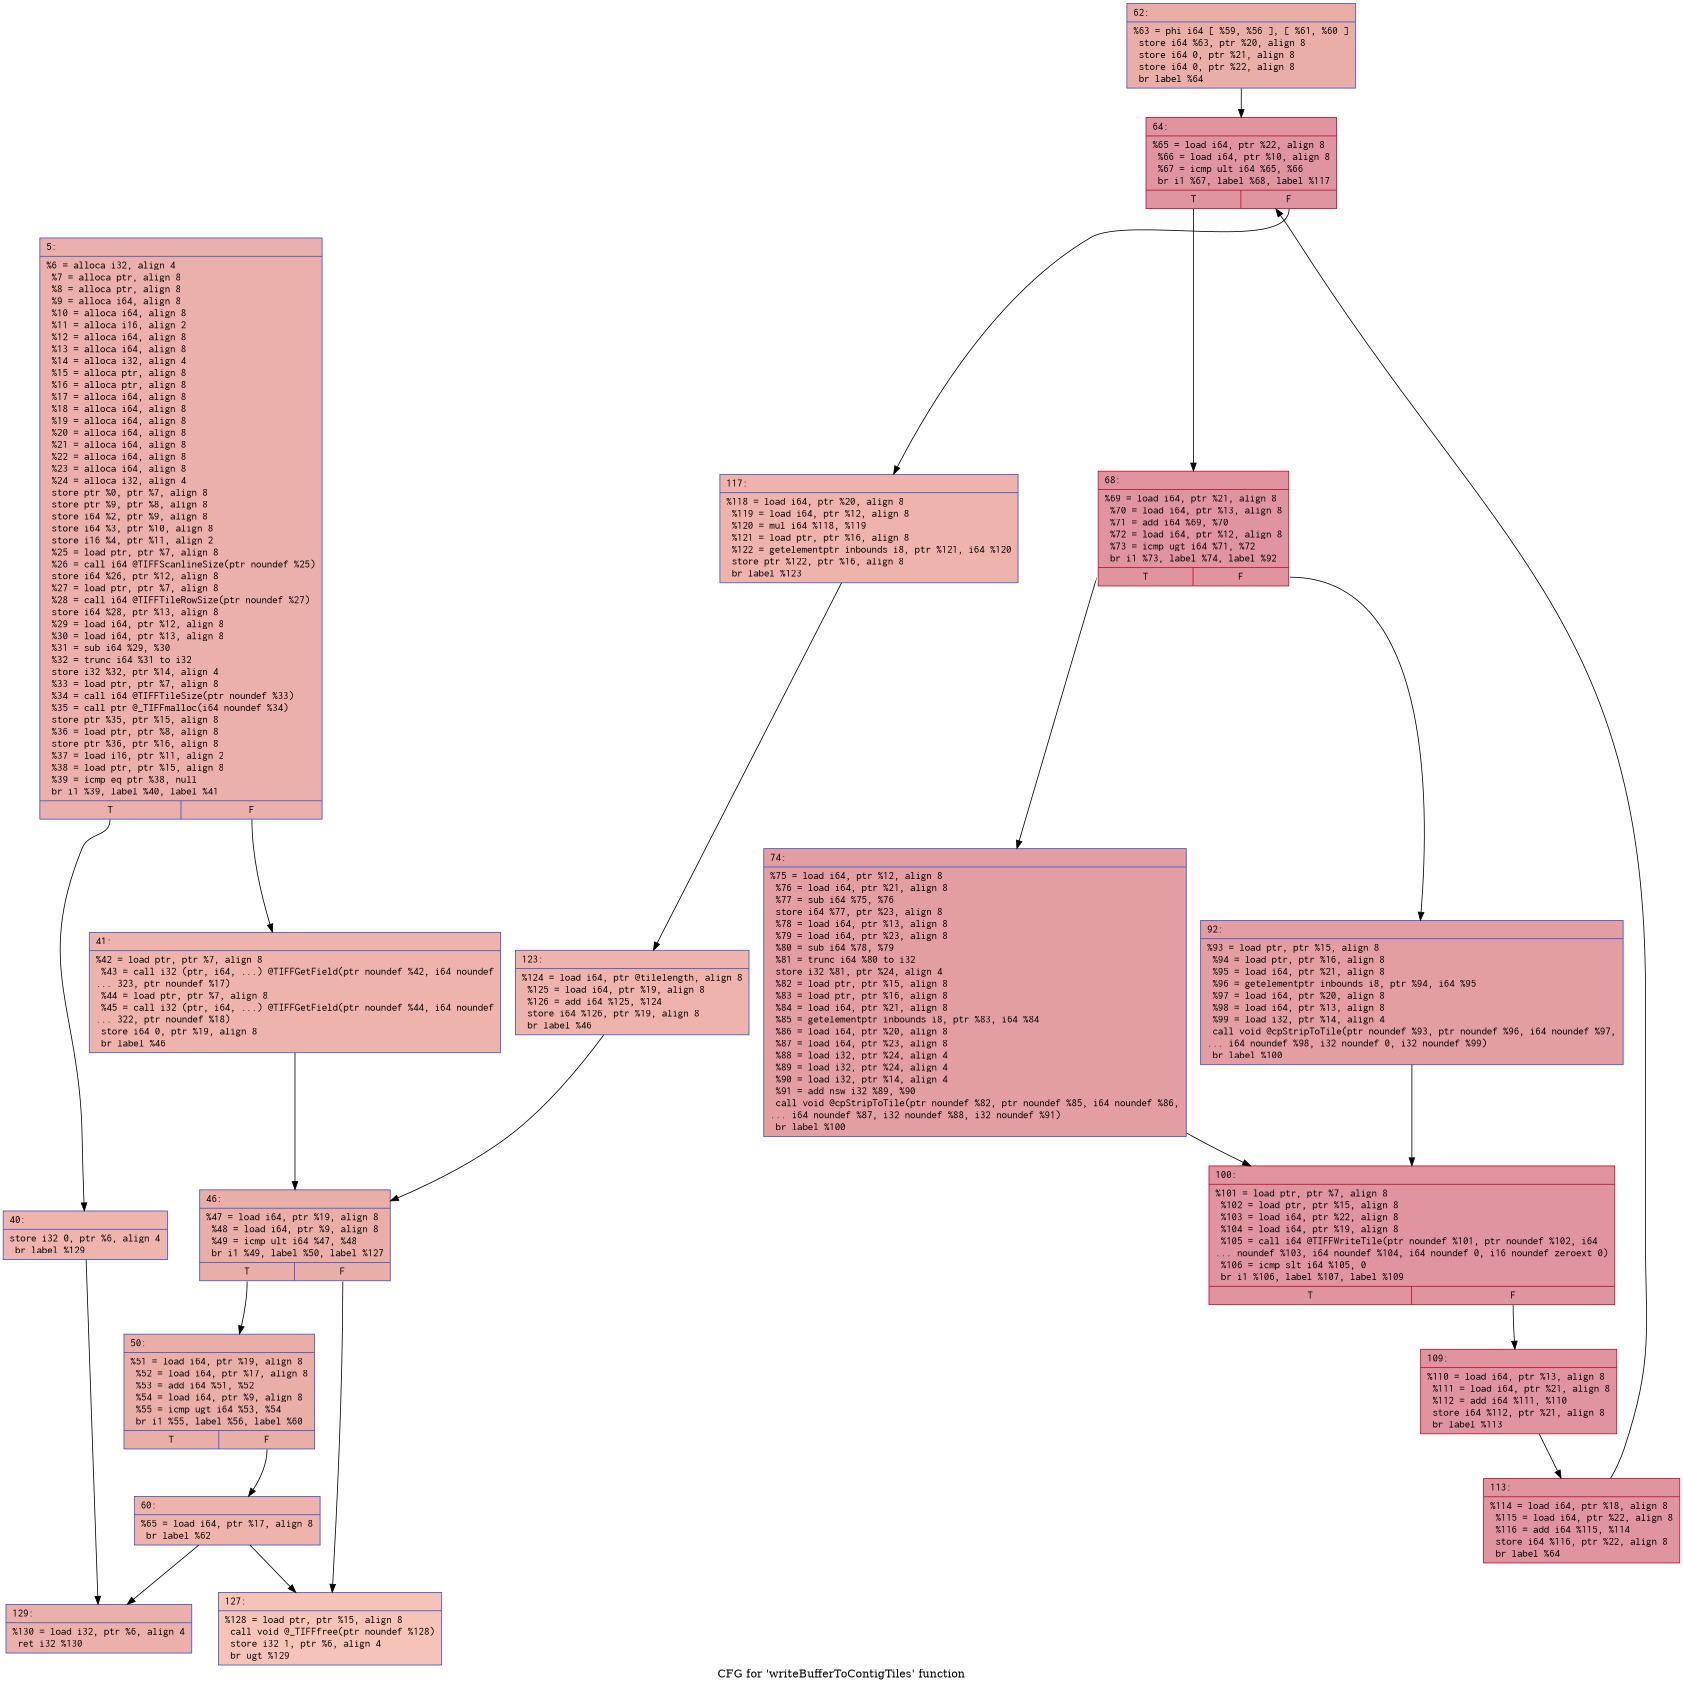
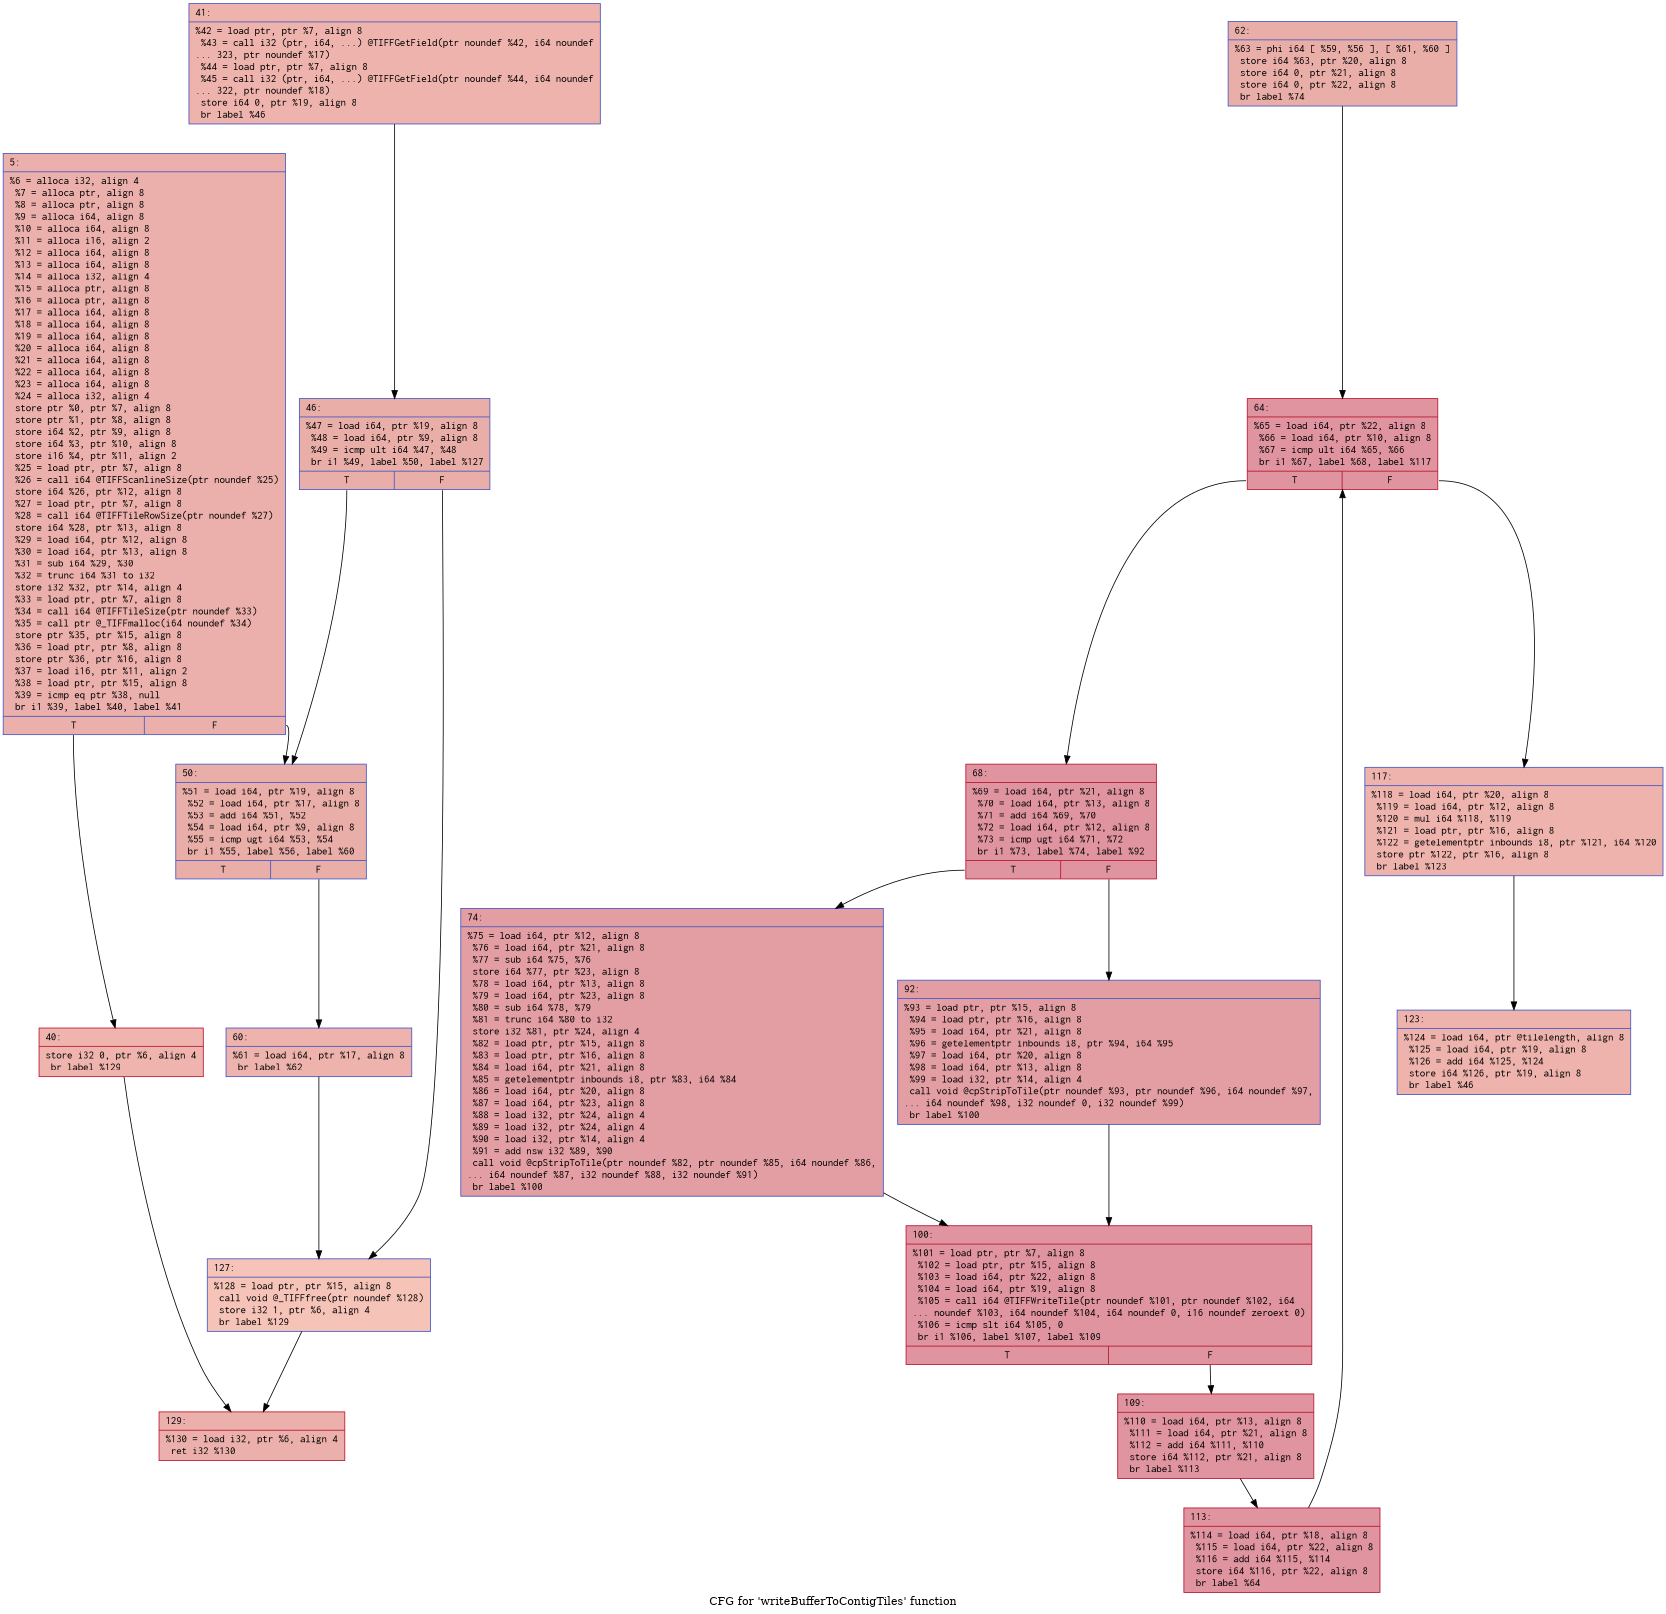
  digraph {
    label="CFG for 'writeBufferToContigTiles' function"
    node [color="#3d50c3ff" fillcolor="#b70d2870" fontname=Courier shape=record style=filled]
-   n1 [fillcolor="#d24b4070" label="{5:\l|  %6 = alloca i32, align 4\l  %7 = alloca ptr, align 8\l  %8 = alloca ptr, align 8\l  %9 = alloca i64, align 8\l  %10 = alloca i64, align 8\l  %11 = alloca i16, align 2\l  %12 = alloca i64, align 8\l  %13 = alloca i64, align 8\l  %14 = alloca i32, align 4\l  %15 = alloca ptr, align 8\l  %16 = alloca ptr, align 8\l  %17 = alloca i64, align 8\l  %18 = alloca i64, align 8\l  %19 = alloca i64, align 8\l  %20 = alloca i64, align 8\l  %21 = alloca i64, align 8\l  %22 = alloca i64, align 8\l  %23 = alloca i64, align 8\l  %24 = alloca i32, align 4\l  store ptr %0, ptr %7, align 8\l  store ptr %9, ptr %8, align 8\l  store i64 %2, ptr %9, align 8\l  store i64 %3, ptr %10, align 8\l  store i16 %4, ptr %11, align 2\l  %25 = load ptr, ptr %7, align 8\l  %26 = call i64 @TIFFScanlineSize(ptr noundef %25)\l  store i64 %26, ptr %12, align 8\l  %27 = load ptr, ptr %7, align 8\l  %28 = call i64 @TIFFTileRowSize(ptr noundef %27)\l  store i64 %28, ptr %13, align 8\l  %29 = load i64, ptr %12, align 8\l  %30 = load i64, ptr %13, align 8\l  %31 = sub i64 %29, %30\l  %32 = trunc i64 %31 to i32\l  store i32 %32, ptr %14, align 4\l  %33 = load ptr, ptr %7, align 8\l  %34 = call i64 @TIFFTileSize(ptr noundef %33)\l  %35 = call ptr @_TIFFmalloc(i64 noundef %34)\l  store ptr %35, ptr %15, align 8\l  %36 = load ptr, ptr %8, align 8\l  store ptr %36, ptr %16, align 8\l  %37 = load i16, ptr %11, align 2\l  %38 = load ptr, ptr %15, align 8\l  %39 = icmp eq ptr %38, null\l  br i1 %39, label %40, label %41\l|{<s0>T|<s1>F}}"]
-   n2 [fillcolor="#d8564670" label="{40:\l|  store i32 0, ptr %6, align 4\l  br label %129\l}"]
+   n1 [fillcolor="#d24b4070" label="{5:\l|  %6 = alloca i32, align 4\l  %7 = alloca ptr, align 8\l  %8 = alloca ptr, align 8\l  %9 = alloca i64, align 8\l  %10 = alloca i64, align 8\l  %11 = alloca i16, align 2\l  %12 = alloca i64, align 8\l  %13 = alloca i64, align 8\l  %14 = alloca i32, align 4\l  %15 = alloca ptr, align 8\l  %16 = alloca ptr, align 8\l  %17 = alloca i64, align 8\l  %18 = alloca i64, align 8\l  %19 = alloca i64, align 8\l  %20 = alloca i64, align 8\l  %21 = alloca i64, align 8\l  %22 = alloca i64, align 8\l  %23 = alloca i64, align 8\l  %24 = alloca i32, align 4\l  store ptr %0, ptr %7, align 8\l  store ptr %1, ptr %8, align 8\l  store i64 %2, ptr %9, align 8\l  store i64 %3, ptr %10, align 8\l  store i16 %4, ptr %11, align 2\l  %25 = load ptr, ptr %7, align 8\l  %26 = call i64 @TIFFScanlineSize(ptr noundef %25)\l  store i64 %26, ptr %12, align 8\l  %27 = load ptr, ptr %7, align 8\l  %28 = call i64 @TIFFTileRowSize(ptr noundef %27)\l  store i64 %28, ptr %13, align 8\l  %29 = load i64, ptr %12, align 8\l  %30 = load i64, ptr %13, align 8\l  %31 = sub i64 %29, %30\l  %32 = trunc i64 %31 to i32\l  store i32 %32, ptr %14, align 4\l  %33 = load ptr, ptr %7, align 8\l  %34 = call i64 @TIFFTileSize(ptr noundef %33)\l  %35 = call ptr @_TIFFmalloc(i64 noundef %34)\l  store ptr %35, ptr %15, align 8\l  %36 = load ptr, ptr %8, align 8\l  store ptr %36, ptr %16, align 8\l  %37 = load i16, ptr %11, align 2\l  %38 = load ptr, ptr %15, align 8\l  %39 = icmp eq ptr %38, null\l  br i1 %39, label %40, label %41\l|{<s0>T|<s1>F}}"]
+   n2 [color="#b70d28ff" fillcolor="#d8564670" label="{40:\l|  store i32 0, ptr %6, align 4\l  br label %129\l}"]
    n3 [fillcolor="#d6524470" label="{41:\l|  %42 = load ptr, ptr %7, align 8\l  %43 = call i32 (ptr, i64, ...) @TIFFGetField(ptr noundef %42, i64 noundef\l... 323, ptr noundef %17)\l  %44 = load ptr, ptr %7, align 8\l  %45 = call i32 (ptr, i64, ...) @TIFFGetField(ptr noundef %44, i64 noundef\l... 322, ptr noundef %18)\l  store i64 0, ptr %19, align 8\l  br label %46\l}"]
-   n4 [fillcolor="#d24b4070" label="{129:\l|  %130 = load i32, ptr %6, align 4\l  ret i32 %130\l}"]
+   n4 [color="#b70d28ff" fillcolor="#d24b4070" label="{129:\l|  %130 = load i32, ptr %6, align 4\l  ret i32 %130\l}"]
    n5 [fillcolor="#d0473d70" label="{46:\l|  %47 = load i64, ptr %19, align 8\l  %48 = load i64, ptr %9, align 8\l  %49 = icmp ult i64 %47, %48\l  br i1 %49, label %50, label %127\l|{<s0>T|<s1>F}}"]
    n6 [fillcolor="#d0473d70" label="{50:\l|  %51 = load i64, ptr %19, align 8\l  %52 = load i64, ptr %17, align 8\l  %53 = add i64 %51, %52\l  %54 = load i64, ptr %9, align 8\l  %55 = icmp ugt i64 %53, %54\l  br i1 %55, label %56, label %60\l|{<s0>T|<s1>F}}"]
-   n7 [fillcolor="#e8765c70" label="{127:\l|  %128 = load ptr, ptr %15, align 8\l  call void @_TIFFfree(ptr noundef %128)\l  store i32 1, ptr %6, align 4\l  br ugt %129\l}"]
-   n8 [fillcolor="#d6524470" label="{60:\l|  %65 = load i64, ptr %17, align 8\l  br label %62\l}"]
-   n9 [fillcolor="#d0473d70" label="{62:\l|  %63 = phi i64 [ %59, %56 ], [ %61, %60 ]\l  store i64 %63, ptr %20, align 8\l  store i64 0, ptr %21, align 8\l  store i64 0, ptr %22, align 8\l  br label %64\l}"]
+   n7 [fillcolor="#e8765c70" label="{127:\l|  %128 = load ptr, ptr %15, align 8\l  call void @_TIFFfree(ptr noundef %128)\l  store i32 1, ptr %6, align 4\l  br label %129\l}"]
+   n8 [fillcolor="#d6524470" label="{60:\l|  %61 = load i64, ptr %17, align 8\l  br label %62\l}"]
+   n9 [fillcolor="#d0473d70" label="{62:\l|  %63 = phi i64 [ %59, %56 ], [ %61, %60 ]\l  store i64 %63, ptr %20, align 8\l  store i64 0, ptr %21, align 8\l  store i64 0, ptr %22, align 8\l  br label %74\l}"]
    n10 [color="#b70d28ff" label="{64:\l|  %65 = load i64, ptr %22, align 8\l  %66 = load i64, ptr %10, align 8\l  %67 = icmp ult i64 %65, %66\l  br i1 %67, label %68, label %117\l|{<s0>T|<s1>F}}"]
    n11 [color="#b70d28ff" label="{68:\l|  %69 = load i64, ptr %21, align 8\l  %70 = load i64, ptr %13, align 8\l  %71 = add i64 %69, %70\l  %72 = load i64, ptr %12, align 8\l  %73 = icmp ugt i64 %71, %72\l  br i1 %73, label %74, label %92\l|{<s0>T|<s1>F}}"]
    n12 [fillcolor="#d6524470" label="{117:\l|  %118 = load i64, ptr %20, align 8\l  %119 = load i64, ptr %12, align 8\l  %120 = mul i64 %118, %119\l  %121 = load ptr, ptr %16, align 8\l  %122 = getelementptr inbounds i8, ptr %121, i64 %120\l  store ptr %122, ptr %16, align 8\l  br label %123\l}"]
    n13 [fillcolor="#be242e70" label="{74:\l|  %75 = load i64, ptr %12, align 8\l  %76 = load i64, ptr %21, align 8\l  %77 = sub i64 %75, %76\l  store i64 %77, ptr %23, align 8\l  %78 = load i64, ptr %13, align 8\l  %79 = load i64, ptr %23, align 8\l  %80 = sub i64 %78, %79\l  %81 = trunc i64 %80 to i32\l  store i32 %81, ptr %24, align 4\l  %82 = load ptr, ptr %15, align 8\l  %83 = load ptr, ptr %16, align 8\l  %84 = load i64, ptr %21, align 8\l  %85 = getelementptr inbounds i8, ptr %83, i64 %84\l  %86 = load i64, ptr %20, align 8\l  %87 = load i64, ptr %23, align 8\l  %88 = load i32, ptr %24, align 4\l  %89 = load i32, ptr %24, align 4\l  %90 = load i32, ptr %14, align 4\l  %91 = add nsw i32 %89, %90\l  call void @cpStripToTile(ptr noundef %82, ptr noundef %85, i64 noundef %86,\l... i64 noundef %87, i32 noundef %88, i32 noundef %91)\l  br label %100\l}"]
    n14 [fillcolor="#be242e70" label="{92:\l|  %93 = load ptr, ptr %15, align 8\l  %94 = load ptr, ptr %16, align 8\l  %95 = load i64, ptr %21, align 8\l  %96 = getelementptr inbounds i8, ptr %94, i64 %95\l  %97 = load i64, ptr %20, align 8\l  %98 = load i64, ptr %13, align 8\l  %99 = load i32, ptr %14, align 4\l  call void @cpStripToTile(ptr noundef %93, ptr noundef %96, i64 noundef %97,\l... i64 noundef %98, i32 noundef 0, i32 noundef %99)\l  br label %100\l}"]
    n15 [fillcolor="#d6524470" label="{123:\l|  %124 = load i64, ptr @tilelength, align 8\l  %125 = load i64, ptr %19, align 8\l  %126 = add i64 %125, %124\l  store i64 %126, ptr %19, align 8\l  br label %46\l}"]
    n16 [color="#b70d28ff" label="{100:\l|  %101 = load ptr, ptr %7, align 8\l  %102 = load ptr, ptr %15, align 8\l  %103 = load i64, ptr %22, align 8\l  %104 = load i64, ptr %19, align 8\l  %105 = call i64 @TIFFWriteTile(ptr noundef %101, ptr noundef %102, i64\l... noundef %103, i64 noundef %104, i64 noundef 0, i16 noundef zeroext 0)\l  %106 = icmp slt i64 %105, 0\l  br i1 %106, label %107, label %109\l|{<s0>T|<s1>F}}"]
    n17 [color="#b70d28ff" label="{109:\l|  %110 = load i64, ptr %13, align 8\l  %111 = load i64, ptr %21, align 8\l  %112 = add i64 %111, %110\l  store i64 %112, ptr %21, align 8\l  br label %113\l}"]
    n18 [color="#b70d28ff" label="{113:\l|  %114 = load i64, ptr %18, align 8\l  %115 = load i64, ptr %22, align 8\l  %116 = add i64 %115, %114\l  store i64 %116, ptr %22, align 8\l  br label %64\l}"]
    n1 -> n2 [tailport=s0]
-   n1 -> n3 [tailport=s1]
+   n1 -> n6 [tailport=s1]
    n2 -> n4
    n3 -> n5
    n5 -> n6 [tailport=s0]
    n5 -> n7 [tailport=s1]
    n6 -> n8 [tailport=s1]
-   n8 -> n4
+   n7 -> n4
    n8 -> n7
    n9 -> n10
    n10 -> n11 [tailport=s0]
    n10 -> n12 [tailport=s1]
    n11 -> n13 [tailport=s0]
    n11 -> n14 [tailport=s1]
    n12 -> n15
    n13 -> n16
    n14 -> n16
-   n15 -> n5
    n16 -> n17 [tailport=s1]
    n17 -> n18
    n18 -> n10
  }
